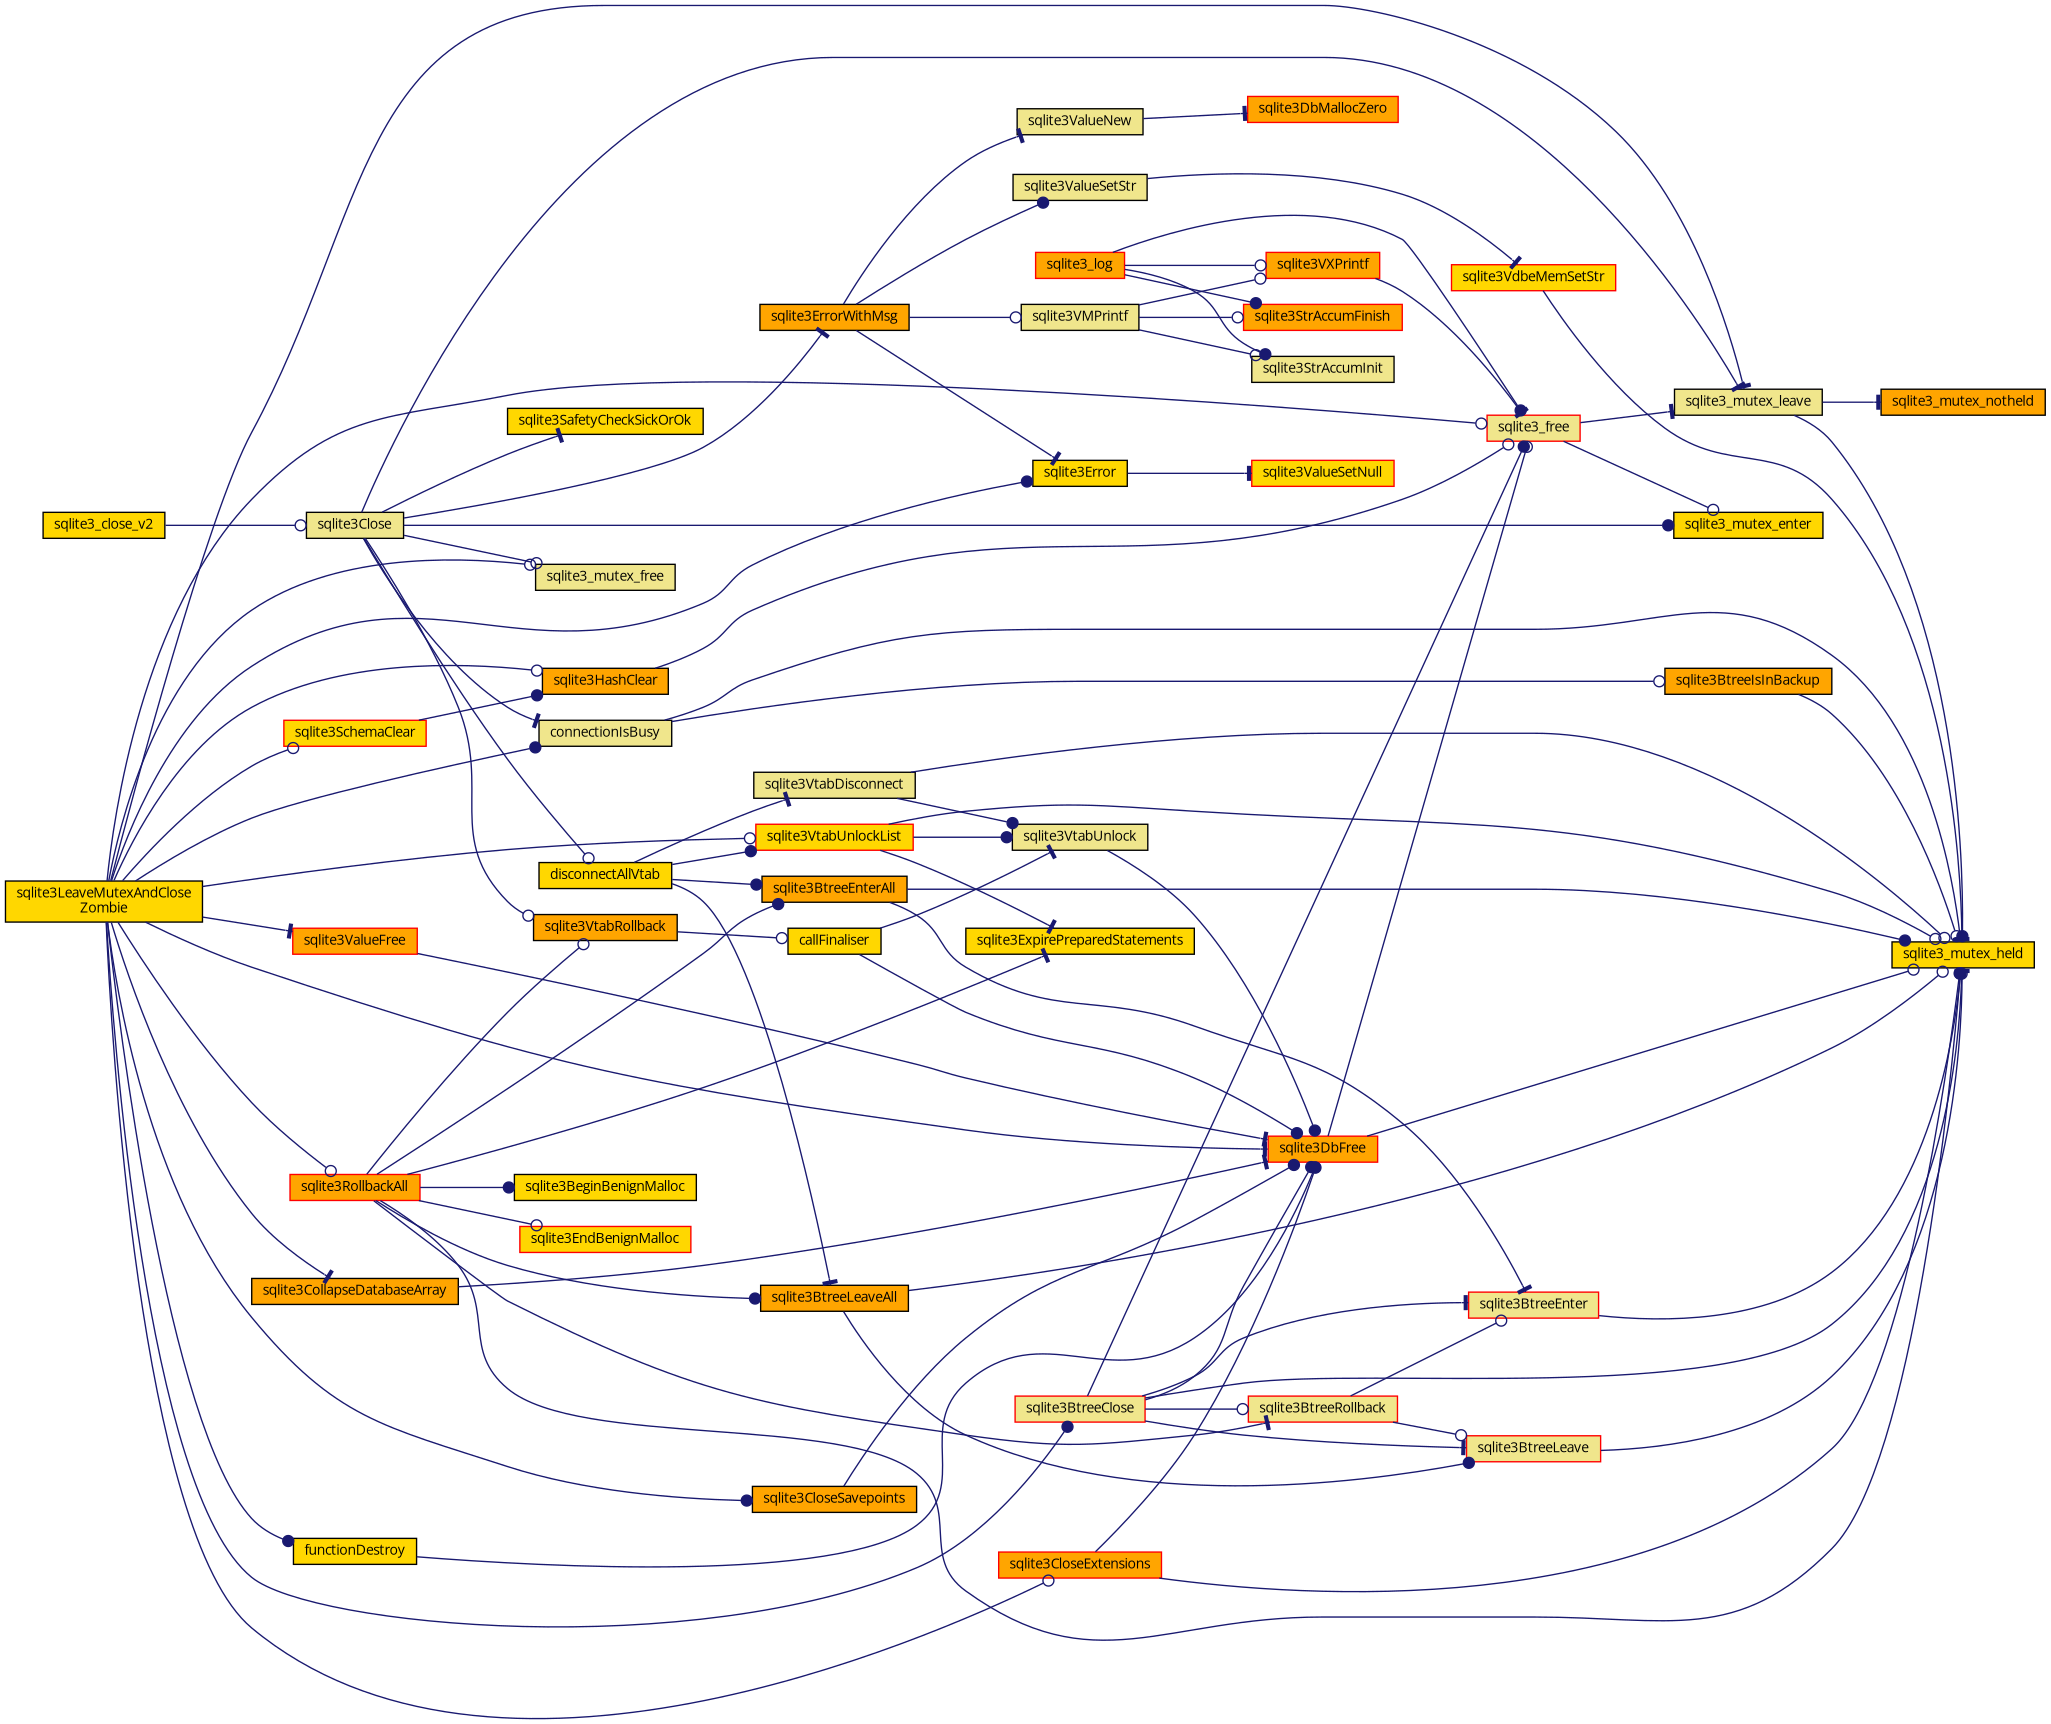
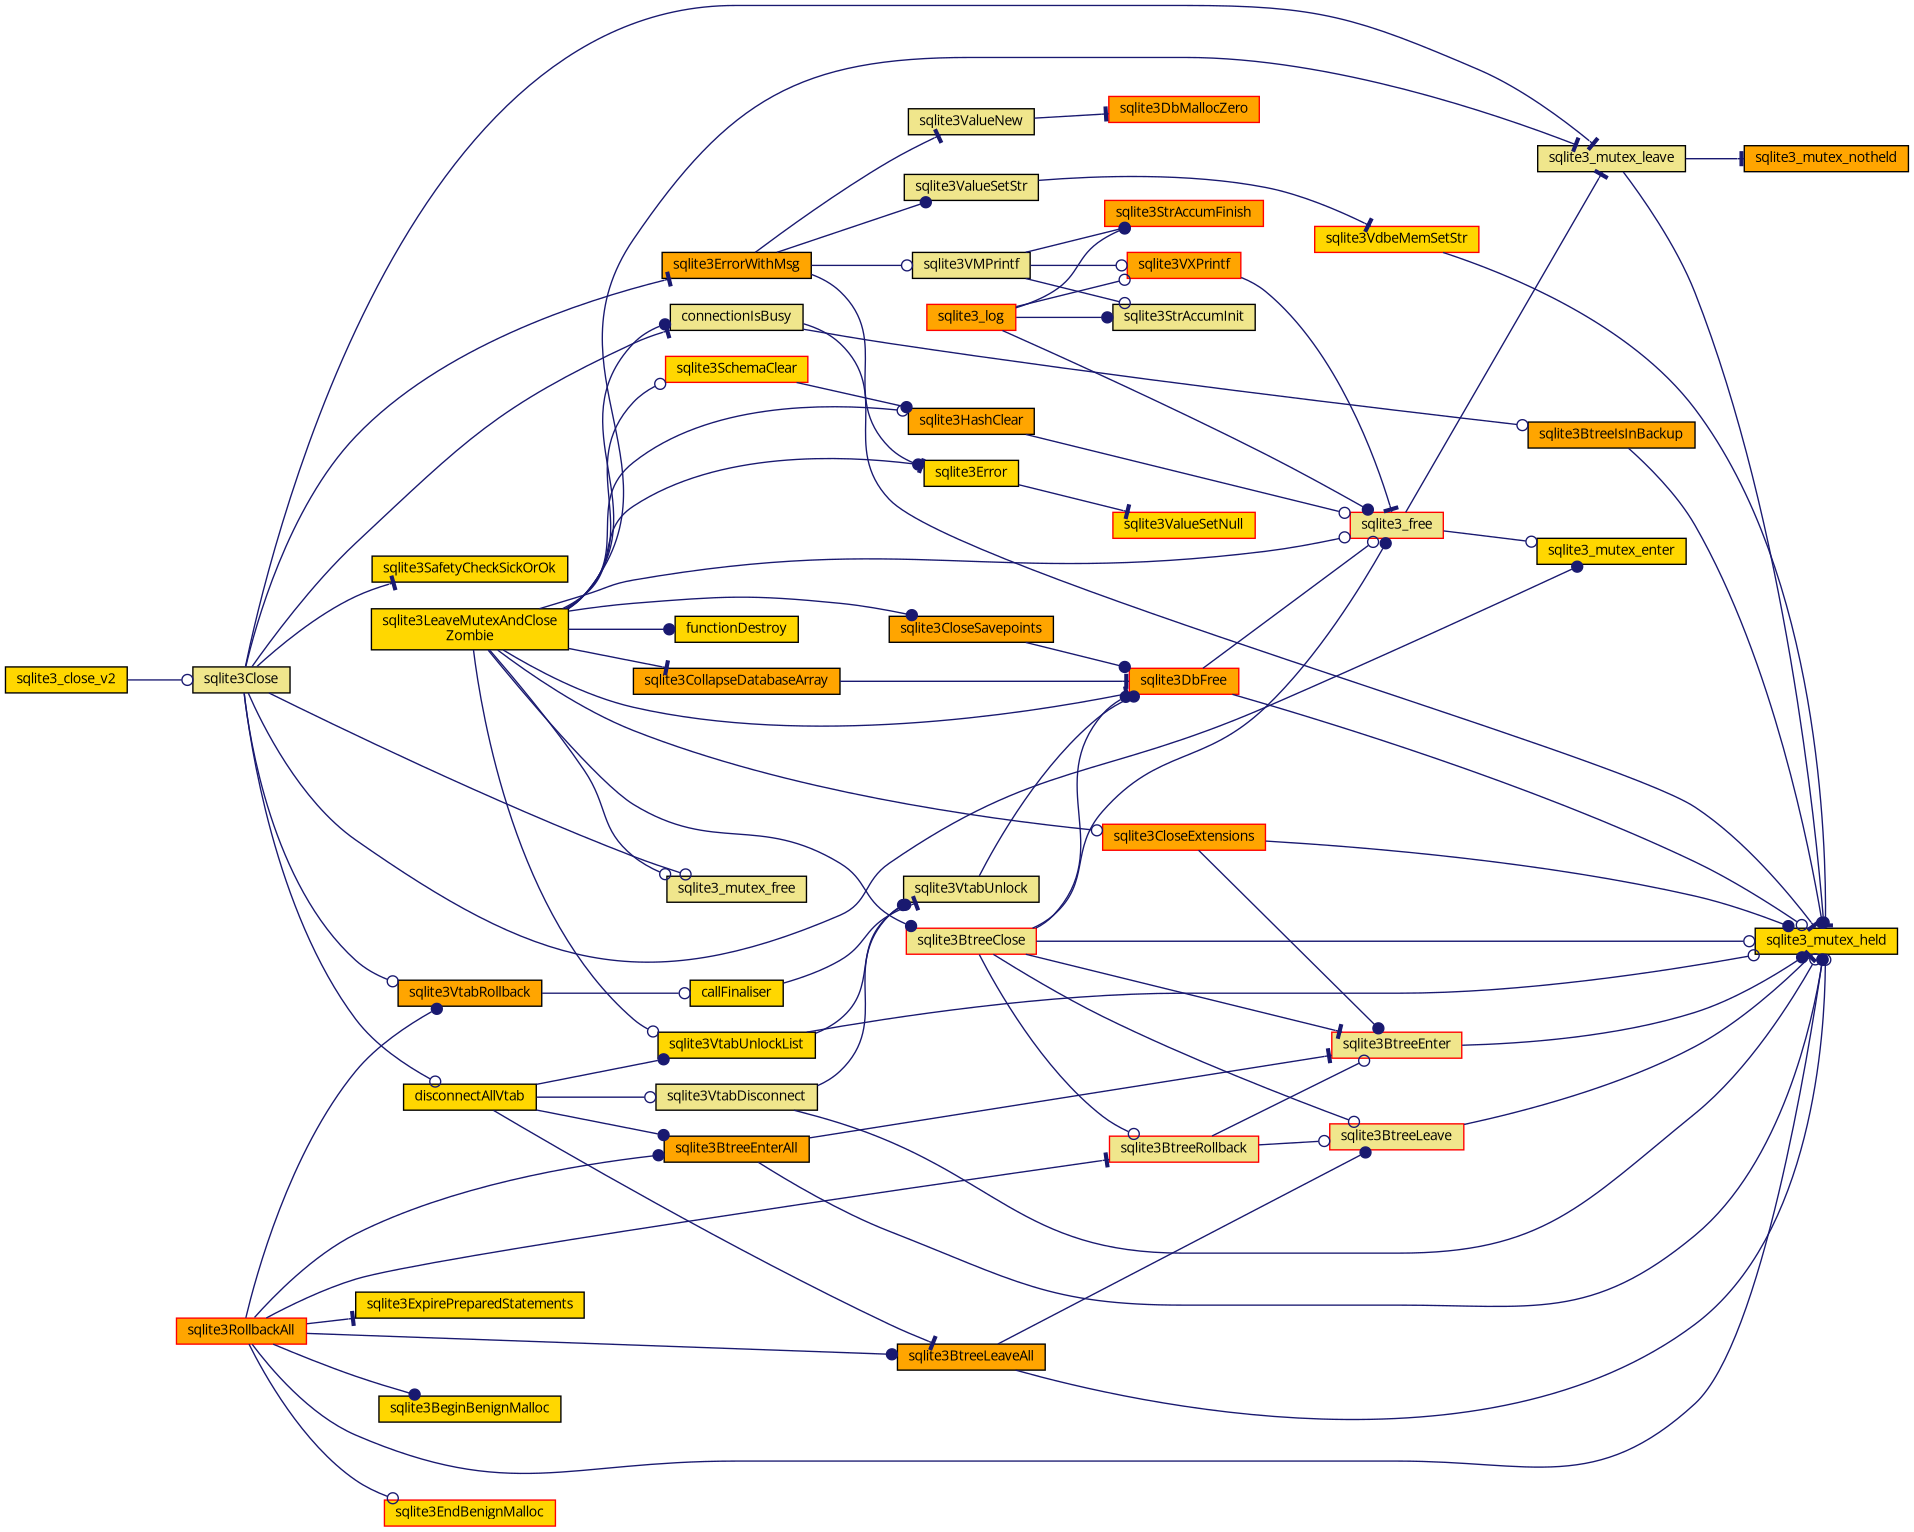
  digraph {
    fontname="Open Sans"
    rankdir=LR
    node [color=black fillcolor=orange fontname="Open Sans" fontsize=10 shape=record style=filled]
    edge [arrowhead=odot color=midnightblue fontname="Open Sans" fontsize=10 labelfontname=FreeSans labelfontsize=10 style=solid]
    n1 [fillcolor=gold fontcolor=black height=0.2 label=sqlite3_close_v2 width=0.4]
    n2 [fillcolor=khaki height=0.2 label=sqlite3Close width=0.4]
    n3 [fillcolor=gold height=0.2 label=sqlite3SafetyCheckSickOrOk width=0.4]
    n4 [fillcolor=gold height=0.2 label=sqlite3_mutex_enter width=0.4]
    n5 [fillcolor=khaki height=0.2 label=sqlite3_mutex_leave width=0.4]
    n6 [fillcolor=gold height=0.2 label=disconnectAllVtab width=0.4]
    n7 [height=0.2 label=sqlite3VtabRollback width=0.4]
    n8 [fillcolor=khaki height=0.2 label=connectionIsBusy width=0.4]
    n9 [height=0.2 label=sqlite3ErrorWithMsg width=0.4]
    n10 [fillcolor=khaki height=0.2 label=sqlite3_mutex_free width=0.4]
    n11 [fillcolor=gold height=0.2 label=sqlite3_mutex_held width=0.4]
    n12 [height=0.2 label=sqlite3_mutex_notheld width=0.4]
    n13 [height=0.2 label=sqlite3BtreeEnterAll width=0.4]
    n14 [fillcolor=khaki height=0.2 label=sqlite3VtabDisconnect width=0.4]
-   n15 [color=red fillcolor=gold height=0.2 label=sqlite3VtabUnlockList width=0.4]
+   n15 [fillcolor=gold height=0.2 label=sqlite3VtabUnlockList width=0.4]
    n16 [height=0.2 label=sqlite3BtreeLeaveAll width=0.4]
    n17 [fillcolor=gold height=0.2 label=callFinaliser width=0.4]
    n18 [height=0.2 label=sqlite3BtreeIsInBackup width=0.4]
    n19 [fillcolor=gold height=0.2 label=sqlite3Error width=0.4]
    n20 [fillcolor=khaki height=0.2 label=sqlite3ValueNew width=0.4]
    n21 [fillcolor=khaki height=0.2 label=sqlite3VMPrintf width=0.4]
    n22 [fillcolor=khaki height=0.2 label=sqlite3ValueSetStr width=0.4]
    n23 [fillcolor=gold height=0.2 label="sqlite3LeaveMutexAndClose\lZombie" width=0.4]
    n24 [color=red fillcolor=khaki height=0.2 label=sqlite3_free width=0.4]
    n25 [color=red height=0.2 label=sqlite3DbFree width=0.4]
    n26 [color=red height=0.2 label=sqlite3RollbackAll width=0.4]
    n27 [height=0.2 label=sqlite3CloseSavepoints width=0.4]
    n28 [color=red fillcolor=khaki height=0.2 label=sqlite3BtreeClose width=0.4]
    n29 [color=red fillcolor=gold height=0.2 label=sqlite3SchemaClear width=0.4]
    n30 [height=0.2 label=sqlite3HashClear width=0.4]
    n31 [height=0.2 label=sqlite3CollapseDatabaseArray width=0.4]
    n32 [fillcolor=gold height=0.2 label=functionDestroy width=0.4]
-   n33 [color=red height=0.2 label=sqlite3ValueFree width=0.4]
    n34 [color=red height=0.2 label=sqlite3CloseExtensions width=0.4]
    n35 [color=red height=0.2 label=sqlite3_log width=0.4]
    n36 [fillcolor=khaki height=0.2 label=sqlite3StrAccumInit width=0.4]
    n37 [color=red height=0.2 label=sqlite3VXPrintf width=0.4]
    n38 [color=red height=0.2 label=sqlite3StrAccumFinish width=0.4]
    n39 [color=red fillcolor=khaki height=0.2 label=sqlite3BtreeEnter width=0.4]
    n40 [fillcolor=khaki height=0.2 label=sqlite3VtabUnlock width=0.4]
    n41 [fillcolor=gold height=0.2 label=sqlite3ExpirePreparedStatements width=0.4]
    n42 [color=red fillcolor=khaki height=0.2 label=sqlite3BtreeLeave width=0.4]
    n43 [color=red fillcolor=gold height=0.2 label=sqlite3ValueSetNull width=0.4]
    n44 [color=red height=0.2 label=sqlite3DbMallocZero width=0.4]
    n45 [color=red fillcolor=gold height=0.2 label=sqlite3VdbeMemSetStr width=0.4]
    n46 [fillcolor=gold height=0.2 label=sqlite3BeginBenignMalloc width=0.4]
    n47 [color=red fillcolor=khaki height=0.2 label=sqlite3BtreeRollback width=0.4]
    n48 [color=red fillcolor=gold height=0.2 label=sqlite3EndBenignMalloc width=0.4]
    n1 -> n2
    n2 -> n3 [arrowhead=tee]
    n2 -> n4 [arrowhead=dot]
    n2 -> n5 [arrowhead=tee]
    n2 -> n6
    n2 -> n7
    n2 -> n8 [arrowhead=tee]
    n2 -> n9 [arrowhead=tee]
    n2 -> n10
    n5 -> n11 [arrowhead=dot]
    n5 -> n12 [arrowhead=tee]
    n6 -> n13 [arrowhead=dot]
-   n6 -> n14 [arrowhead=tee]
+   n6 -> n14
    n6 -> n15 [arrowhead=dot]
    n6 -> n16 [arrowhead=tee]
    n7 -> n17
    n8 -> n11 [arrowhead=tee]
    n8 -> n18
    n9 -> n19 [arrowhead=tee]
    n9 -> n20 [arrowhead=tee]
    n9 -> n21
    n9 -> n22 [arrowhead=dot]
    n13 -> n11 [arrowhead=dot]
    n13 -> n39 [arrowhead=tee]
    n14 -> n11
    n14 -> n40 [arrowhead=dot]
    n15 -> n11
    n15 -> n40 [arrowhead=dot]
-   n15 -> n41 [arrowhead=tee]
    n16 -> n11
    n16 -> n42 [arrowhead=dot]
-   n17 -> n25 [arrowhead=dot]
    n17 -> n40 [arrowhead=tee]
    n18 -> n11
    n19 -> n43 [arrowhead=tee]
    n20 -> n44 [arrowhead=tee]
    n21 -> n36
    n21 -> n37
    n21 -> n38
    n22 -> n45 [arrowhead=tee]
    n23 -> n5 [arrowhead=tee]
    n23 -> n8 [arrowhead=dot]
    n23 -> n10
    n23 -> n15
    n23 -> n19 [arrowhead=dot]
    n23 -> n24
    n23 -> n25 [arrowhead=tee]
-   n23 -> n26
    n23 -> n27 [arrowhead=dot]
    n23 -> n28 [arrowhead=dot]
    n23 -> n29
    n23 -> n30
    n23 -> n31 [arrowhead=tee]
    n23 -> n32 [arrowhead=dot]
-   n23 -> n33 [arrowhead=tee]
    n23 -> n34
    n24 -> n4
    n24 -> n5 [arrowhead=tee]
    n25 -> n11
    n25 -> n24
-   n26 -> n7
+   n26 -> n7 [arrowhead=dot]
    n26 -> n11
    n26 -> n13 [arrowhead=dot]
    n26 -> n16 [arrowhead=dot]
    n26 -> n41 [arrowhead=tee]
    n26 -> n46 [arrowhead=dot]
    n26 -> n47 [arrowhead=tee]
    n26 -> n48
    n27 -> n25 [arrowhead=dot]
    n28 -> n11
    n28 -> n24 [arrowhead=dot]
    n28 -> n25 [arrowhead=dot]
    n28 -> n39 [arrowhead=tee]
-   n28 -> n42 [arrowhead=tee]
+   n28 -> n42
    n28 -> n47
    n29 -> n30 [arrowhead=dot]
    n30 -> n24
    n31 -> n25 [arrowhead=tee]
-   n32 -> n25
-   n33 -> n25 [arrowhead=tee]
    n34 -> n11 [arrowhead=dot]
-   n34 -> n25 [arrowhead=dot]
+   n34 -> n39 [arrowhead=dot]
    n35 -> n24 [arrowhead=dot]
    n35 -> n36 [arrowhead=dot]
    n35 -> n37
    n35 -> n38 [arrowhead=dot]
    n37 -> n24 [arrowhead=tee]
    n39 -> n11 [arrowhead=dot]
    n40 -> n25 [arrowhead=dot]
    n42 -> n11 [arrowhead=tee]
    n45 -> n11 [arrowhead=tee]
    n47 -> n39
    n47 -> n42
  }
